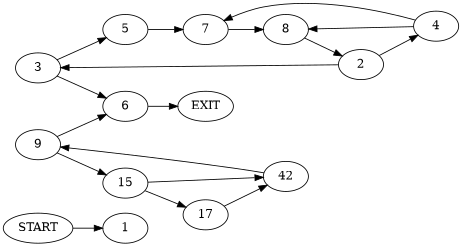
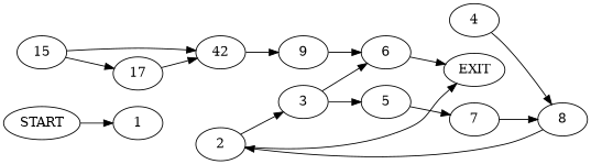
  digraph {
    rankdir=LR
    n1 [label=START]
    1
    n3 [label=EXIT]
    2
    3
    4
    5
    6
    7
    8
    9
    n12 [label=15]
    n13 [label=17]
    n14 [label=42]
    n1 -> 1
    2 -> 3
-   2 -> 4
+   2 -> n3
    3 -> 5
    3 -> 6
-   4 -> 7
    4 -> 8
    5 -> 7
    6 -> n3
    7 -> 8
    8 -> 2
    9 -> 6
-   9 -> n12
    n12 -> n13
    n12 -> n14
    n13 -> n14
    n14 -> 9
  }
